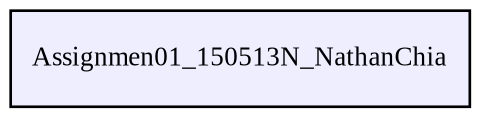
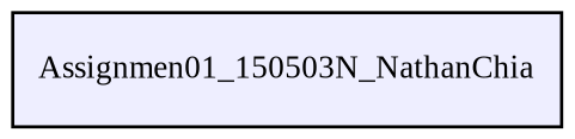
  digraph {
    compound=true
    fontname="Liberation Serif"
-   n1 [fillcolor="#eeeeff" fontname="Liberation Serif" fontsize=10 label=Assignmen01_150513N_NathanChia pencolor=black shape=box style=filled]
+   n1 [fillcolor="#eeeeff" fontname="Liberation Serif" fontsize=10 label=Assignmen01_150503N_NathanChia pencolor=black shape=box style=filled]
  }
